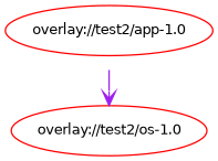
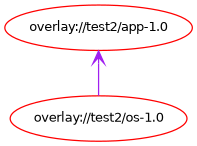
  digraph {
    compound=true
    concentrate=true
    newrank=true
    rankdir=TD
    node [color=red fontname=Helvetica fontsize=10]
    "overlay://test2/app-1.0"
    "overlay://test2/os-1.0"
-   "overlay://test2/app-1.0" -> "overlay://test2/os-1.0" [arrowhead=vee color=purple]
+   "overlay://test2/os-1.0" -> "overlay://test2/app-1.0" [arrowhead=vee color=purple]
  }
